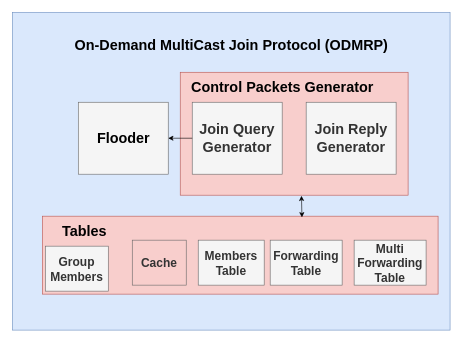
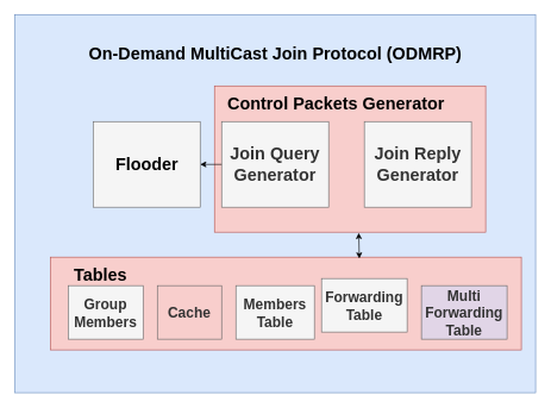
  <mxCell id="0" />
  <mxCell id="1" parent="0" />
  <mxCell id="2" value="&lt;h1 align=&quot;center&quot;&gt;&lt;br&gt;&lt;/h1&gt;" style="rounded=0;whiteSpace=wrap;html=1;fillColor=#dae8fc;strokeColor=#6c8ebf;align=center;" parent="1" vertex="1"><mxGeometry x="20" y="20" width="730" height="530" as="geometry" /></mxCell>
  <mxCell id="3" value="&lt;h1 style=&quot;font-size: 24px;&quot;&gt;On-Demand MultiCast Join Protocol (ODMRP)&lt;/h1&gt;" style="text;html=1;align=center;verticalAlign=middle;resizable=0;points=[];autosize=1;strokeColor=none;fontStyle=1;fontFamily=Helvetica;fontSize=24;" parent="1" vertex="1"><mxGeometry x="95" y="40" width="580" height="70" as="geometry" /></mxCell>
  <mxCell id="4" value="" style="rounded=0;whiteSpace=wrap;html=1;fillColor=#f5f5f5;strokeColor=#666666;fontColor=#333333;" parent="1" vertex="1"><mxGeometry x="130" y="170" width="150" height="120" as="geometry" /></mxCell>
  <mxCell id="5" value="" style="rounded=0;whiteSpace=wrap;html=1;fillColor=#f8cecc;strokeColor=#b85450;" parent="1" vertex="1"><mxGeometry x="70" y="360" width="660" height="130" as="geometry" /></mxCell>
  <mxCell id="6" value="" style="rounded=0;whiteSpace=wrap;html=1;fillColor=#f8cecc;strokeColor=#b85450;" parent="1" vertex="1"><mxGeometry x="300" y="120" width="380" height="205" as="geometry" /></mxCell>
  <mxCell id="7" value="Join Reply Generator" style="rounded=0;whiteSpace=wrap;html=1;fillColor=#f5f5f5;strokeColor=#666666;fontColor=#333333;fontStyle=1;fontSize=24;" parent="1" vertex="1"><mxGeometry x="510" y="170" width="150" height="120" as="geometry" /></mxCell>
- <mxCell id="8" value="Join Query Generator" style="rounded=0;whiteSpace=wrap;html=1;fillColor=#f5f5f5;strokeColor=#666666;fontColor=#333333;fontSize=24;fontStyle=1" parent="1" vertex="1"><mxGeometry x="320" y="170" width="150" height="120" as="geometry" /></mxCell>
+ <mxCell id="8" value="Join Query Generator" style="rounded=0;whiteSpace=wrap;html=1;fillColor=#f5f5f5;strokeColor=#666666;fontColor=#333333;fontSize=24;fontStyle=1" parent="1" vertex="1"><mxGeometry x="310" y="170" width="150" height="120" as="geometry" /></mxCell>
  <mxCell id="9" value="" style="endArrow=classic;html=1;entryX=1;entryY=0.5;entryDx=0;entryDy=0;exitX=0;exitY=0.5;exitDx=0;exitDy=0;" parent="1" source="8" target="4" edge="1"><mxGeometry width="50" height="50" relative="1" as="geometry"><mxPoint x="350" y="300" as="sourcePoint" /><mxPoint x="400" y="250" as="targetPoint" /></mxGeometry></mxCell>
  <mxCell id="10" value="Control Packets Generator" style="text;html=1;align=center;verticalAlign=middle;resizable=0;points=[];autosize=1;strokeColor=none;fontStyle=1;fontSize=24;" parent="1" vertex="1"><mxGeometry x="310" y="130" width="320" height="30" as="geometry" /></mxCell>
  <mxCell id="11" value="Flooder" style="text;html=1;align=center;verticalAlign=middle;resizable=0;points=[];autosize=1;strokeColor=none;fontStyle=1;fontSize=24;" parent="1" vertex="1"><mxGeometry x="155" y="215" width="100" height="30" as="geometry" /></mxCell>
  <mxCell id="12" value="" style="endArrow=classic;startArrow=classic;html=1;fontFamily=Helvetica;fontSize=24;entryX=0.532;entryY=1.005;entryDx=0;entryDy=0;exitX=0.656;exitY=0.015;exitDx=0;exitDy=0;exitPerimeter=0;entryPerimeter=0;" parent="1" source="5" target="6" edge="1"><mxGeometry width="50" height="50" relative="1" as="geometry"><mxPoint x="542" y="362" as="sourcePoint" /><mxPoint x="100" y="320" as="targetPoint" /></mxGeometry></mxCell>
  <mxCell id="13" value="&lt;b&gt;Tables&lt;/b&gt;" style="text;html=1;align=center;verticalAlign=middle;resizable=0;points=[];autosize=1;strokeColor=none;fontSize=24;fontFamily=Helvetica;" parent="1" vertex="1"><mxGeometry x="95" y="370" width="90" height="30" as="geometry" /></mxCell>
  <mxCell id="14" value="Cache" style="rounded=0;whiteSpace=wrap;html=1;fillColor=#f8cecc;strokeColor=#666666;fontColor=#333333;fontSize=20;fontStyle=1;" parent="1" vertex="1"><mxGeometry x="220" y="400" width="90" height="75" as="geometry" /></mxCell>
- <mxCell id="15" value="&lt;b style=&quot;font-size: 20px&quot;&gt;&lt;font style=&quot;font-size: 20px&quot;&gt;Group Members&lt;br style=&quot;font-size: 20px&quot;&gt;&lt;/font&gt;&lt;/b&gt;" style="rounded=0;whiteSpace=wrap;html=1;fillColor=#f5f5f5;strokeColor=#666666;fontColor=#333333;fontSize=20;" parent="1" vertex="1"><mxGeometry x="75" y="410" width="105" height="75" as="geometry" /></mxCell>
- <mxCell id="16" value="&lt;font style=&quot;font-size: 20px&quot;&gt;&lt;b&gt;Forwarding Table&lt;br&gt;&lt;/b&gt;&lt;/font&gt;" style="rounded=0;whiteSpace=wrap;html=1;fillColor=#f5f5f5;strokeColor=#666666;fontColor=#333333;" parent="1" vertex="1"><mxGeometry x="450" y="400" width="120" height="75" as="geometry" /></mxCell>
- <mxCell id="17" value="Multi Forwarding Table" style="rounded=0;whiteSpace=wrap;html=1;fillColor=#f5f5f5;strokeColor=#666666;fontColor=#333333;fontSize=20;fontStyle=1" parent="1" vertex="1"><mxGeometry x="590" y="400" width="120" height="75" as="geometry" /></mxCell>
+ <mxCell id="15" value="&lt;b style=&quot;font-size: 20px&quot;&gt;&lt;font style=&quot;font-size: 20px&quot;&gt;Group Members&lt;br style=&quot;font-size: 20px&quot;&gt;&lt;/font&gt;&lt;/b&gt;" style="rounded=0;whiteSpace=wrap;html=1;fillColor=#f5f5f5;strokeColor=#666666;fontColor=#333333;fontSize=20;" parent="1" vertex="1"><mxGeometry x="95" y="400" width="105" height="75" as="geometry" /></mxCell>
+ <mxCell id="16" value="&lt;font style=&quot;font-size: 20px&quot;&gt;&lt;b&gt;Forwarding Table&lt;br&gt;&lt;/b&gt;&lt;/font&gt;" style="rounded=0;whiteSpace=wrap;html=1;fillColor=#f5f5f5;strokeColor=#666666;fontColor=#333333;" parent="1" vertex="1"><mxGeometry x="450" y="390" width="120" height="75" as="geometry" /></mxCell>
+ <mxCell id="17" value="Multi Forwarding Table" style="rounded=0;whiteSpace=wrap;html=1;fillColor=#e1d5e7;strokeColor=#666666;fontColor=#333333;fontSize=20;fontStyle=1;" parent="1" vertex="1"><mxGeometry x="590" y="400" width="120" height="75" as="geometry" /></mxCell>
  <mxCell id="18" value="Members Table" style="rounded=0;whiteSpace=wrap;html=1;fillColor=#f5f5f5;strokeColor=#666666;fontColor=#333333;fontSize=20;fontStyle=1" parent="1" vertex="1"><mxGeometry x="330" y="400" width="110" height="75" as="geometry" /></mxCell>
